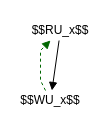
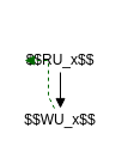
  <mxCell id="0" />
  <mxCell id="1" parent="0" />
- <mxCell id="2" value="$$RU_x$$" style="text;html=1;strokeColor=none;fillColor=none;align=center;verticalAlign=middle;whiteSpace=wrap;rounded=0;" vertex="1" parent="1"><mxGeometry x="30" y="20" width="60" height="20" as="geometry" /></mxCell>
+ <mxCell id="2" value="$$RU_x$$" style="text;html=1;strokeColor=none;fillColor=none;align=center;verticalAlign=middle;whiteSpace=wrap;rounded=0;" vertex="1" parent="1"><mxGeometry x="20" y="40" width="60" height="20" as="geometry" /></mxCell>
  <mxCell id="3" value="$$WU_x$$" style="text;html=1;strokeColor=none;fillColor=none;align=center;verticalAlign=middle;whiteSpace=wrap;rounded=0;" vertex="1" parent="1"><mxGeometry x="20" y="90" width="60" height="20" as="geometry" /></mxCell>
  <mxCell id="4" style="edgeStyle=none;rounded=0;orthogonalLoop=1;jettySize=auto;html=1;endArrow=block;endFill=1;" edge="1" parent="1" source="2" target="3"><mxGeometry relative="1" as="geometry"><mxPoint x="248.333" as="sourcePoint" y="10" /><mxPoint x="261.667" y="50" as="targetPoint" /></mxGeometry></mxCell>
  <mxCell id="5" style="edgeStyle=none;rounded=0;orthogonalLoop=1;jettySize=auto;html=1;strokeColor=#006600;strokeWidth=1;endArrow=block;endFill=1;endSize=6;dashed=1;" edge="1" parent="1" source="3" target="2"><mxGeometry relative="1" as="geometry"><mxPoint x="173.333" as="sourcePoint" y="10" /><mxPoint x="256.667" y="110" as="targetPoint" /><Array as="points"><mxPoint x="40" y="80" /><mxPoint x="40" y="50" /></Array></mxGeometry></mxCell>
